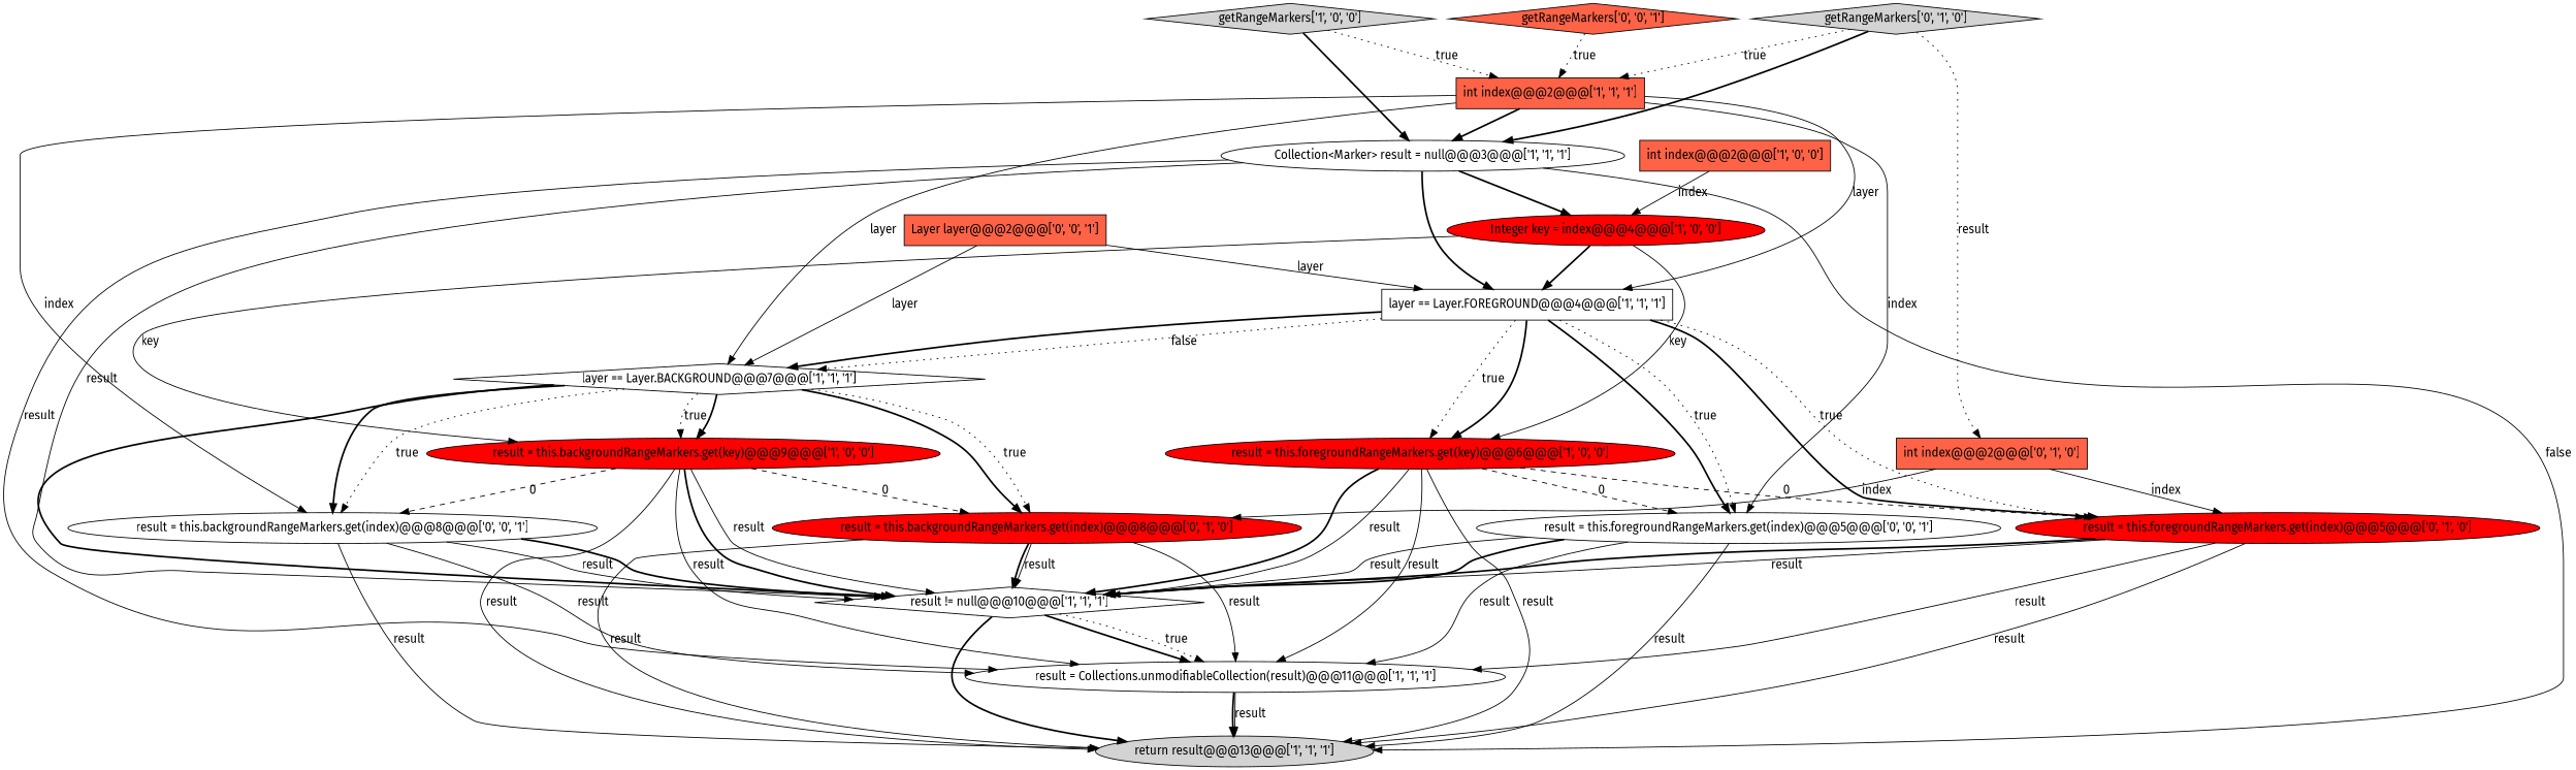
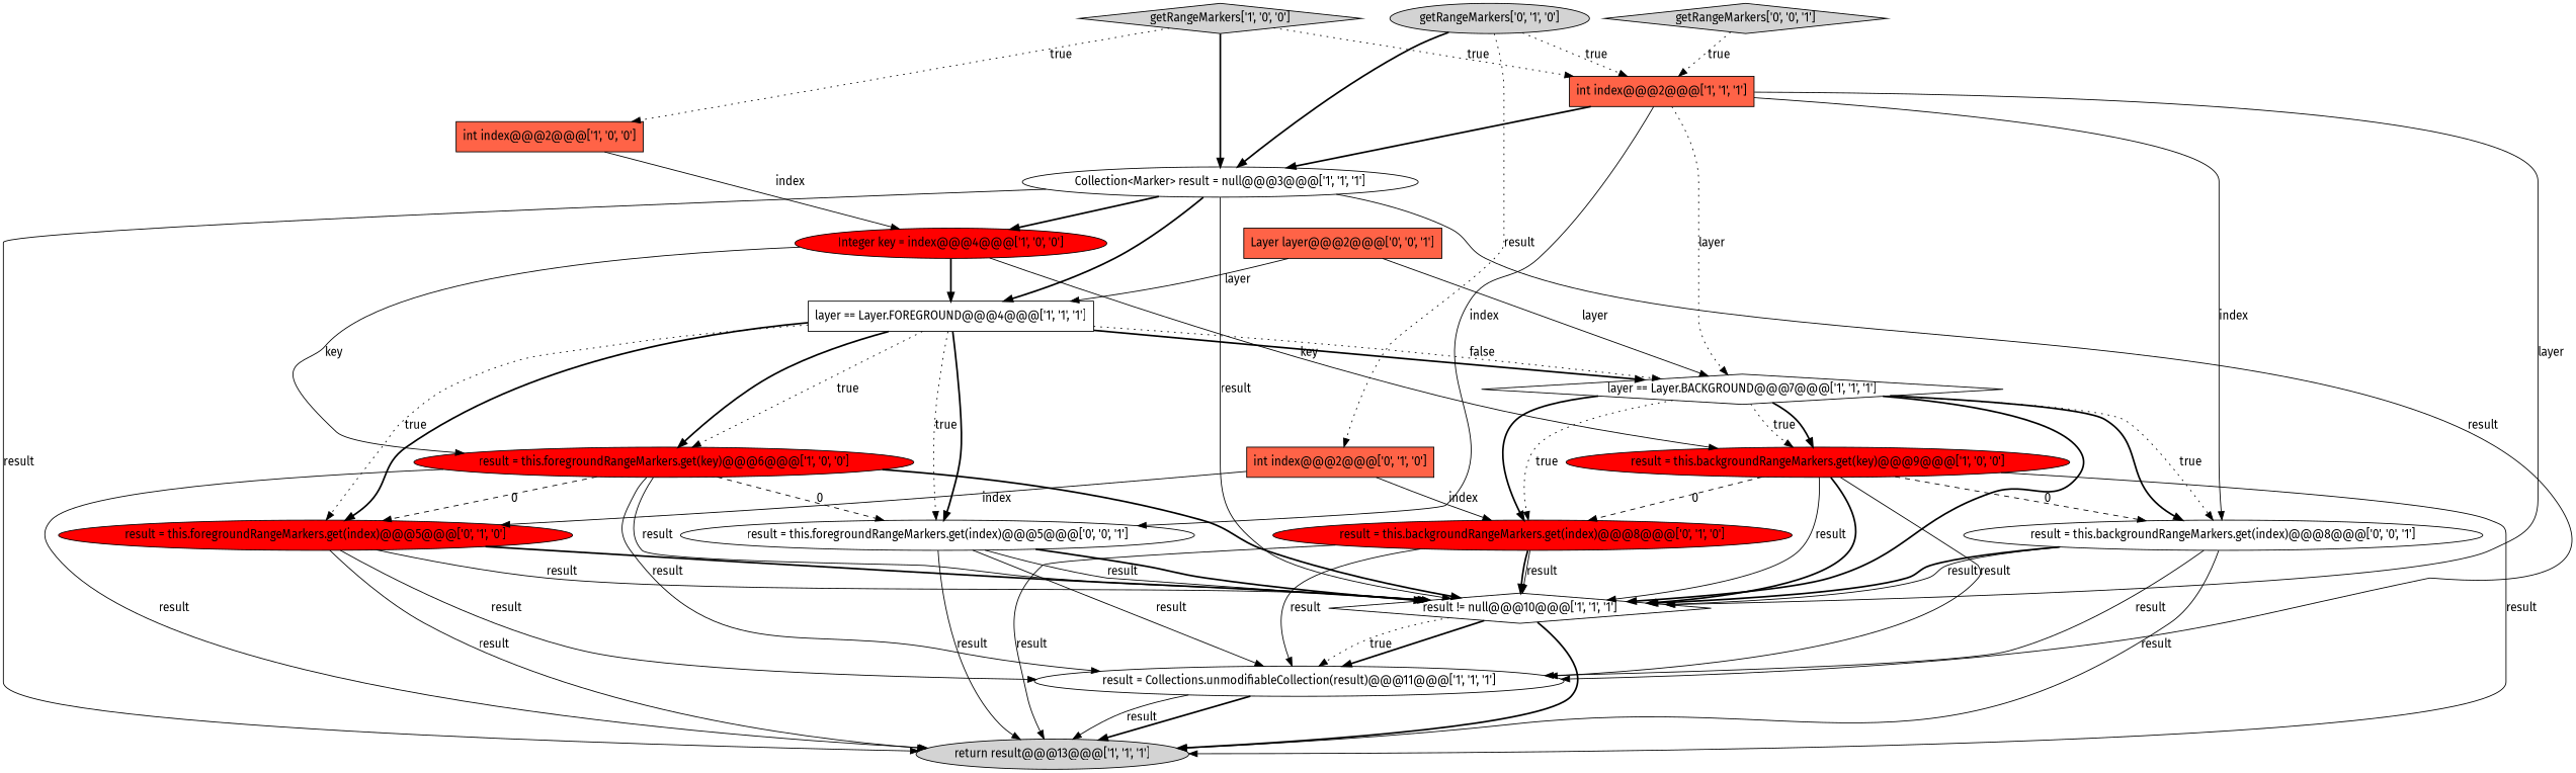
  digraph {
    fontname="Fira Sans"
    node [fillcolor=white fontname="Fira Sans" shape=ellipse style=filled]
    edge [fontname="Fira Sans" style=solid]
    n1 [fillcolor=lightgray label="return result@@@13@@@['1', '1', '1']"]
    n2 [fillcolor=red label="Integer key = index@@@4@@@['1', '0', '0']"]
    n3 [fillcolor=red label="result = this.foregroundRangeMarkers.get(key)@@@6@@@['1', '0', '0']"]
    n4 [fillcolor=red label="result = this.backgroundRangeMarkers.get(key)@@@9@@@['1', '0', '0']"]
    n5 [label="layer == Layer.FOREGROUND@@@4@@@['1', '1', '1']" shape=box]
    n6 [fillcolor=red label="result = this.foregroundRangeMarkers.get(index)@@@5@@@['0', '1', '0']"]
    n7 [label="result != null@@@10@@@['1', '1', '1']" shape=diamond]
    n8 [label="result = Collections.unmodifiableCollection(result)@@@11@@@['1', '1', '1']"]
    n9 [label="result = this.foregroundRangeMarkers.get(index)@@@5@@@['0', '0', '1']"]
    n10 [fillcolor=red label="result = this.backgroundRangeMarkers.get(index)@@@8@@@['0', '1', '0']"]
    n11 [label="result = this.backgroundRangeMarkers.get(index)@@@8@@@['0', '0', '1']"]
    n12 [label="layer == Layer.BACKGROUND@@@7@@@['1', '1', '1']" shape=diamond]
    n13 [fillcolor=tomato label="int index@@@2@@@['0', '1', '0']" shape=box]
-   n14 [fillcolor=lightgray label="getRangeMarkers['0', '1', '0']" shape=diamond]
+   n14 [fillcolor=lightgray label="getRangeMarkers['0', '1', '0']"]
    n15 [label="Collection<Marker> result = null@@@3@@@['1', '1', '1']"]
    n16 [fillcolor=tomato label="int index@@@2@@@['1', '1', '1']" shape=box]
    n17 [fillcolor=tomato label="int index@@@2@@@['1', '0', '0']" shape=box]
    n18 [fillcolor=tomato label="Layer layer@@@2@@@['0', '0', '1']" shape=box]
-   n19 [fillcolor=tomato label="getRangeMarkers['0', '0', '1']" shape=diamond]
+   n19 [fillcolor=lightgray label="getRangeMarkers['0', '0', '1']" shape=diamond]
    n20 [fillcolor=lightgray label="getRangeMarkers['1', '0', '0']" shape=diamond]
    n2 -> n3 [label=key]
    n2 -> n4 [label=key]
    n2 -> n5 [style=bold]
    n3 -> n1 [label=result]
    n3 -> n6 [label=0 style=dashed]
    n3 -> n7 [style=bold]
    n3 -> n7 [label=result]
    n3 -> n8 [label=result]
    n3 -> n9 [label=0 style=dashed]
    n4 -> n1 [label=result]
    n4 -> n7 [label=result]
    n4 -> n7 [style=bold]
    n4 -> n8 [label=result]
    n4 -> n10 [label=0 style=dashed]
    n4 -> n11 [label=0 style=dashed]
    n5 -> n3 [label=true style=dotted]
    n5 -> n3 [style=bold]
    n5 -> n6 [style=bold]
    n5 -> n6 [label=true style=dotted]
    n5 -> n9 [style=bold]
    n5 -> n9 [label=true style=dotted]
    n5 -> n12 [style=bold]
    n5 -> n12 [label=false style=dotted]
    n6 -> n1 [label=result]
    n6 -> n7 [style=bold]
    n6 -> n7 [label=result]
    n6 -> n8 [label=result]
    n7 -> n1 [style=bold]
    n7 -> n8 [style=bold]
    n7 -> n8 [label=true style=dotted]
    n8 -> n1 [style=bold]
    n8 -> n1 [label=result]
    n9 -> n1 [label=result]
    n9 -> n7 [style=bold]
    n9 -> n7 [label=result]
    n9 -> n8 [label=result]
    n10 -> n1 [label=result]
    n10 -> n7 [label=result]
    n10 -> n7 [style=bold]
    n10 -> n8 [label=result]
    n11 -> n1 [label=result]
    n11 -> n7 [label=result]
    n11 -> n7 [style=bold]
    n11 -> n8 [label=result]
    n12 -> n4 [label=true style=dotted]
    n12 -> n4 [style=bold]
    n12 -> n7 [style=bold]
    n12 -> n10 [style=bold]
    n12 -> n10 [label=true style=dotted]
    n12 -> n11 [style=bold]
    n12 -> n11 [label=true style=dotted]
    n13 -> n6 [label=index]
    n13 -> n10 [label=index]
    n14 -> n13 [label=result style=dotted]
    n14 -> n15 [style=bold]
    n14 -> n16 [label=true style=dotted]
-   n15 -> n1 [label=false]
+   n15 -> n1 [label=result]
    n15 -> n2 [style=bold]
    n15 -> n5 [style=bold]
    n15 -> n7 [label=result]
    n15 -> n8 [label=result]
-   n16 -> n5 [label=layer]
+   n16 -> n7 [label=layer]
    n16 -> n9 [label=index]
    n16 -> n11 [label=index]
-   n16 -> n12 [label=layer]
+   n16 -> n12 [label=layer style=dotted]
    n16 -> n15 [style=bold]
    n17 -> n2 [label=index]
    n18 -> n5 [label=layer]
    n18 -> n12 [label=layer]
    n19 -> n16 [label=true style=dotted]
    n20 -> n15 [style=bold]
    n20 -> n16 [label=true style=dotted]
+   n20 -> n17 [label=true style=dotted]
  }
